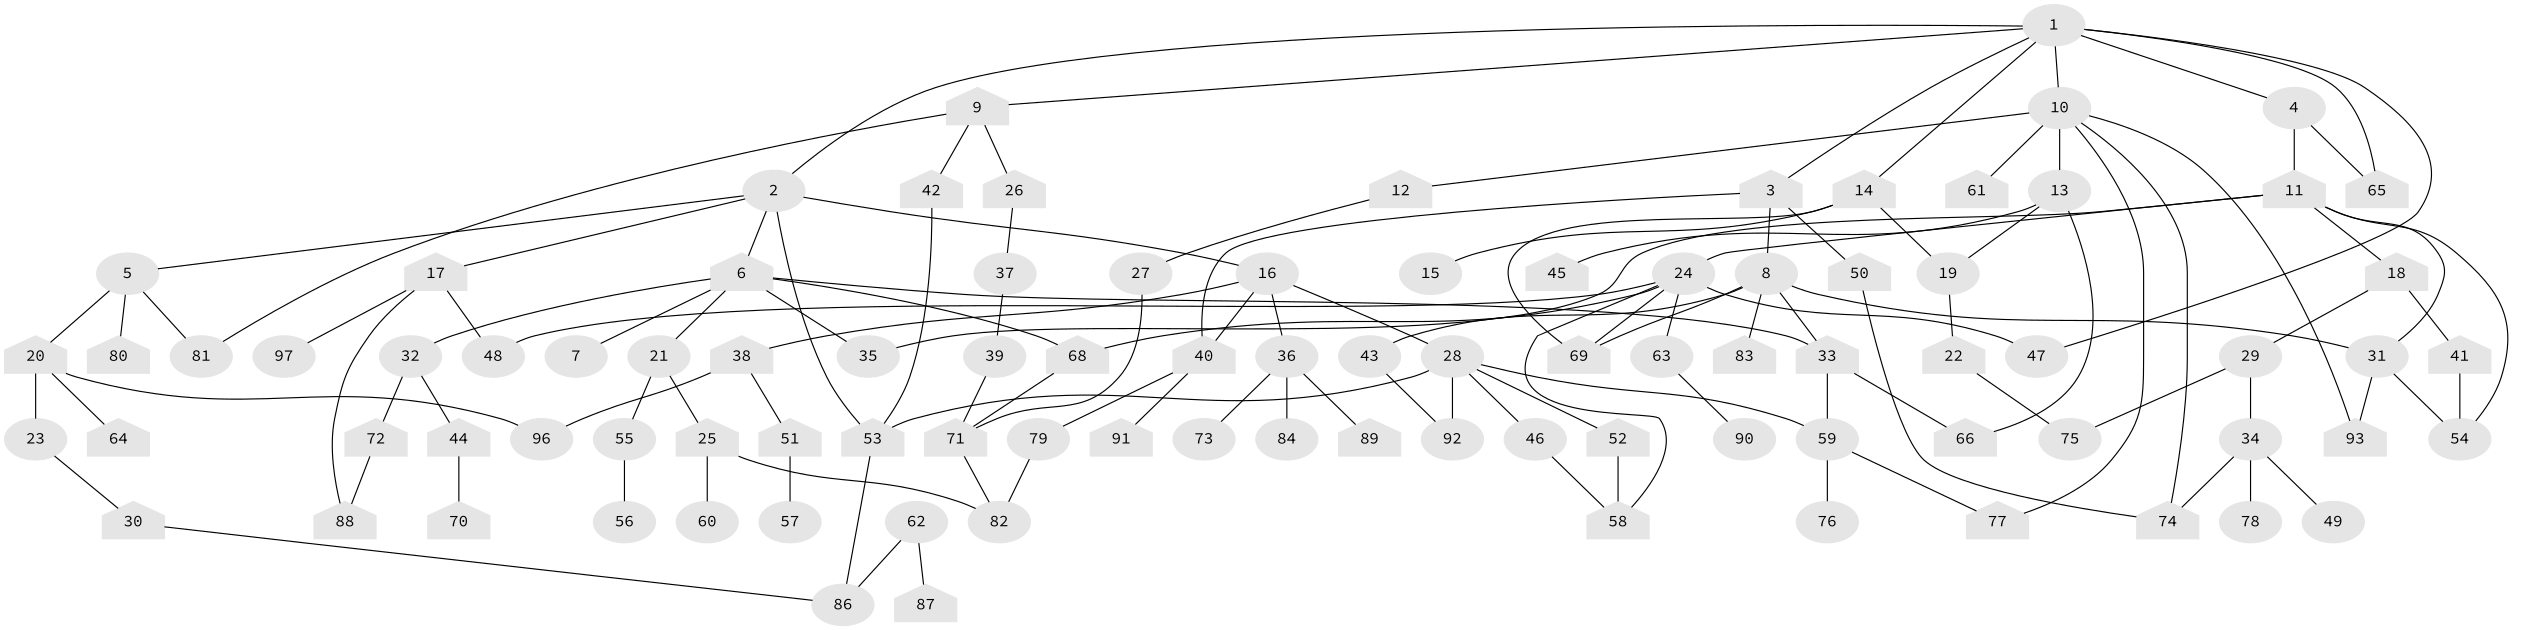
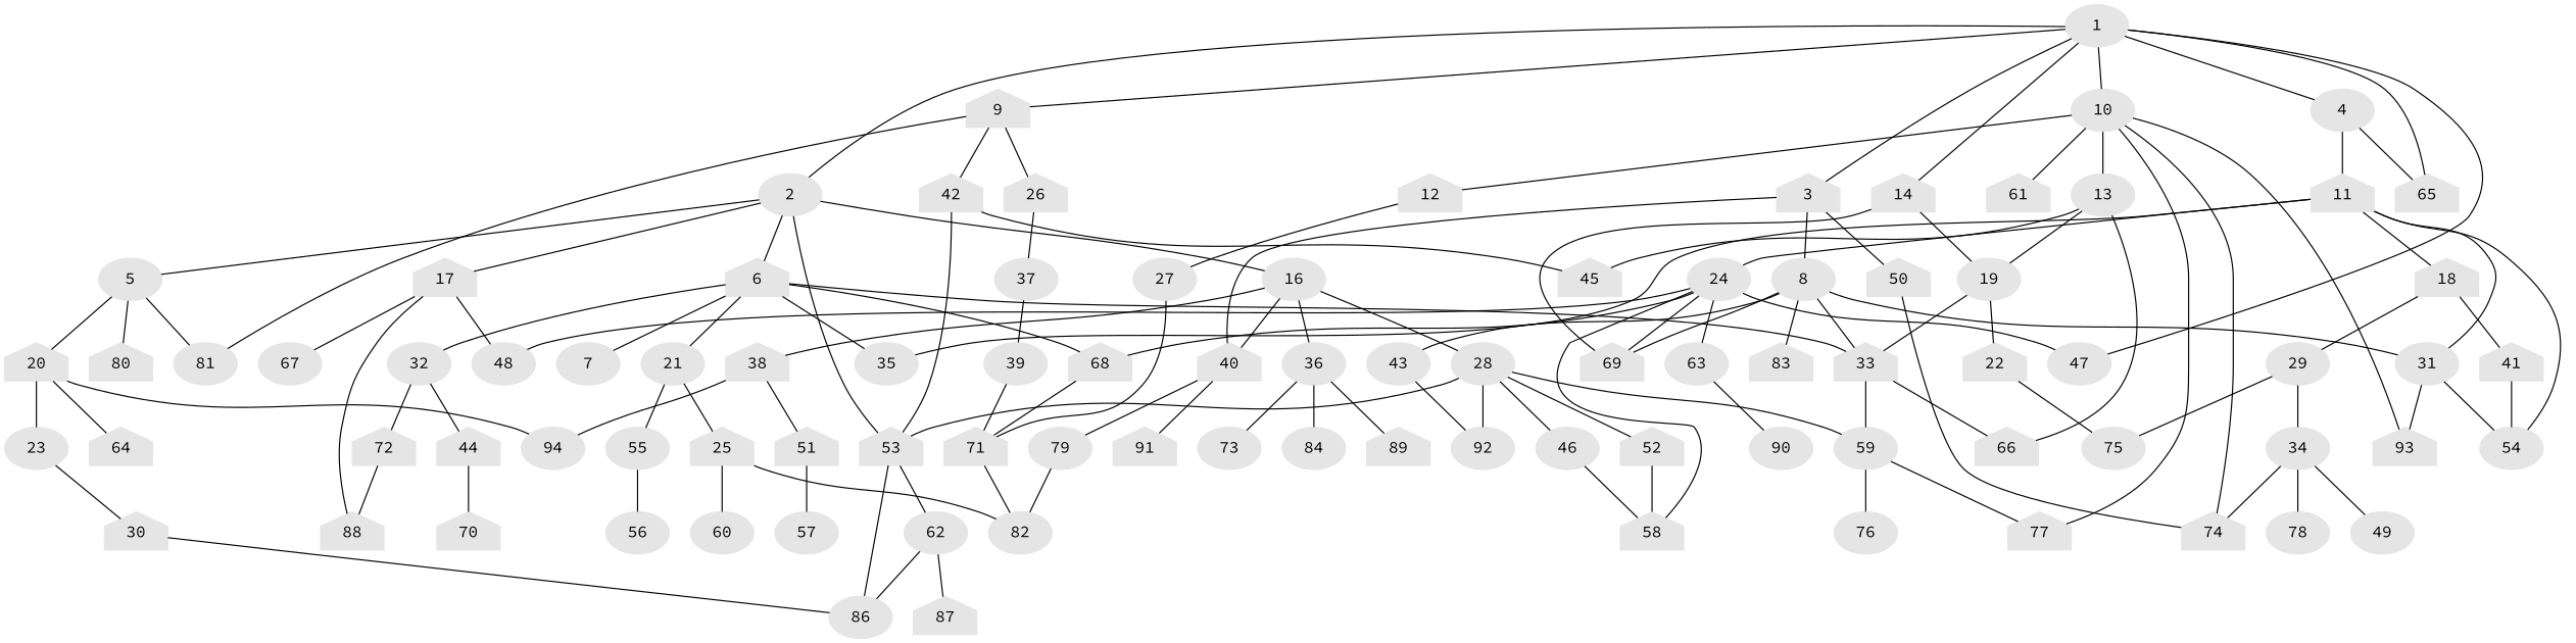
  graph {
    fontname="Source Code Pro"
    node [color=gray90 fontname="Source Code Pro" shape=ellipse style=filled]
    edge [fontname="Source Code Pro"]
    1
    2
    3 [shape=house]
    4
    9 [shape=house]
    10
    14 [shape=house]
    47
    65 [shape=house]
    5
    6 [shape=house]
    16
    17 [shape=house]
    53 [shape=house]
    8
    40 [shape=house]
    50 [shape=house]
    11 [shape=house]
    81
    26 [shape=house]
    42 [shape=house]
    12 [shape=house]
    13
    61 [shape=house]
    74 [shape=house]
    93 [shape=house]
    77 [shape=house]
    69 [shape=house]
    19
-   15
    20 [shape=house]
    80 [shape=house]
    7
    21
    32
    33 [shape=house]
    35
    68 [shape=house]
    28
    36
    38 [shape=house]
    48
-   67 [label=97]
+   67
    88 [shape=house]
    62
    86
    31
    43
    83 [shape=house]
    79
    91 [shape=house]
    18 [shape=house]
    24
    54
    23
    64 [shape=house]
-   94 [label=96]
+   94
    25 [shape=house]
    55
    44 [shape=house]
    72 [shape=house]
    66 [shape=house]
    59
    71 [shape=house]
    92
    37
    45 [shape=house]
    27
    87 [shape=house]
    29
    41 [shape=house]
    58 [shape=house]
    63
    22 [shape=house]
    46
    52 [shape=house]
    73
    84
    89 [shape=house]
    51 [shape=house]
    75
    34
    30 [shape=house]
    60
    82
    56
    90
    39
    76
    49
    78
    70 [shape=house]
    57
    1 -- 2
    1 -- 3
    1 -- 4
    1 -- 9
    1 -- 10
    1 -- 14
    1 -- 47
    1 -- 65
    2 -- 5
    2 -- 6
    2 -- 16
    2 -- 17
    2 -- 53
    3 -- 8
    3 -- 40
    3 -- 50
    4 -- 65
    4 -- 11
    9 -- 81
    9 -- 26
    9 -- 42
    10 -- 12
    10 -- 13
    10 -- 61
    10 -- 74
    10 -- 93
    10 -- 77
    14 -- 69
    14 -- 19
-   14 -- 15
    5 -- 81
    5 -- 20
    5 -- 80
    6 -- 7
    6 -- 21
    6 -- 32
    6 -- 33
    6 -- 35
    6 -- 68
    16 -- 40
    16 -- 28
    16 -- 36
    16 -- 38
    17 -- 48
    17 -- 67
    17 -- 88
+   53 -- 62
    53 -- 86
    8 -- 69
    8 -- 33
    8 -- 31
    8 -- 43
    8 -- 83
    40 -- 79
    40 -- 91
    50 -- 74
    11 -- 35
    11 -- 31
    11 -- 18
    11 -- 24
    11 -- 54
    26 -- 37
    42 -- 53
+   42 -- 45
    12 -- 27
    13 -- 19
    13 -- 66
    13 -- 45
+   19 -- 33
    19 -- 22
    20 -- 23
    20 -- 64
    20 -- 94
    21 -- 25
    21 -- 55
    32 -- 44
    32 -- 72
    33 -- 66
    33 -- 59
    68 -- 71
    28 -- 53
    28 -- 59
    28 -- 92
    28 -- 46
    28 -- 52
    36 -- 73
    36 -- 84
    36 -- 89
    38 -- 94
    38 -- 51
    62 -- 86
    62 -- 87
    31 -- 93
    31 -- 54
    43 -- 92
    79 -- 82
    18 -- 29
    18 -- 41
    24 -- 47
    24 -- 69
    24 -- 68
    24 -- 48
    24 -- 58
    24 -- 63
    23 -- 30
    25 -- 60
    25 -- 82
    55 -- 56
    44 -- 70
    72 -- 88
    59 -- 77
    59 -- 76
    71 -- 82
    37 -- 39
    27 -- 71
    29 -- 75
    29 -- 34
    41 -- 54
    63 -- 90
    22 -- 75
    46 -- 58
    52 -- 58
    51 -- 57
    34 -- 74
    34 -- 49
    34 -- 78
    30 -- 86
    39 -- 71
  }
